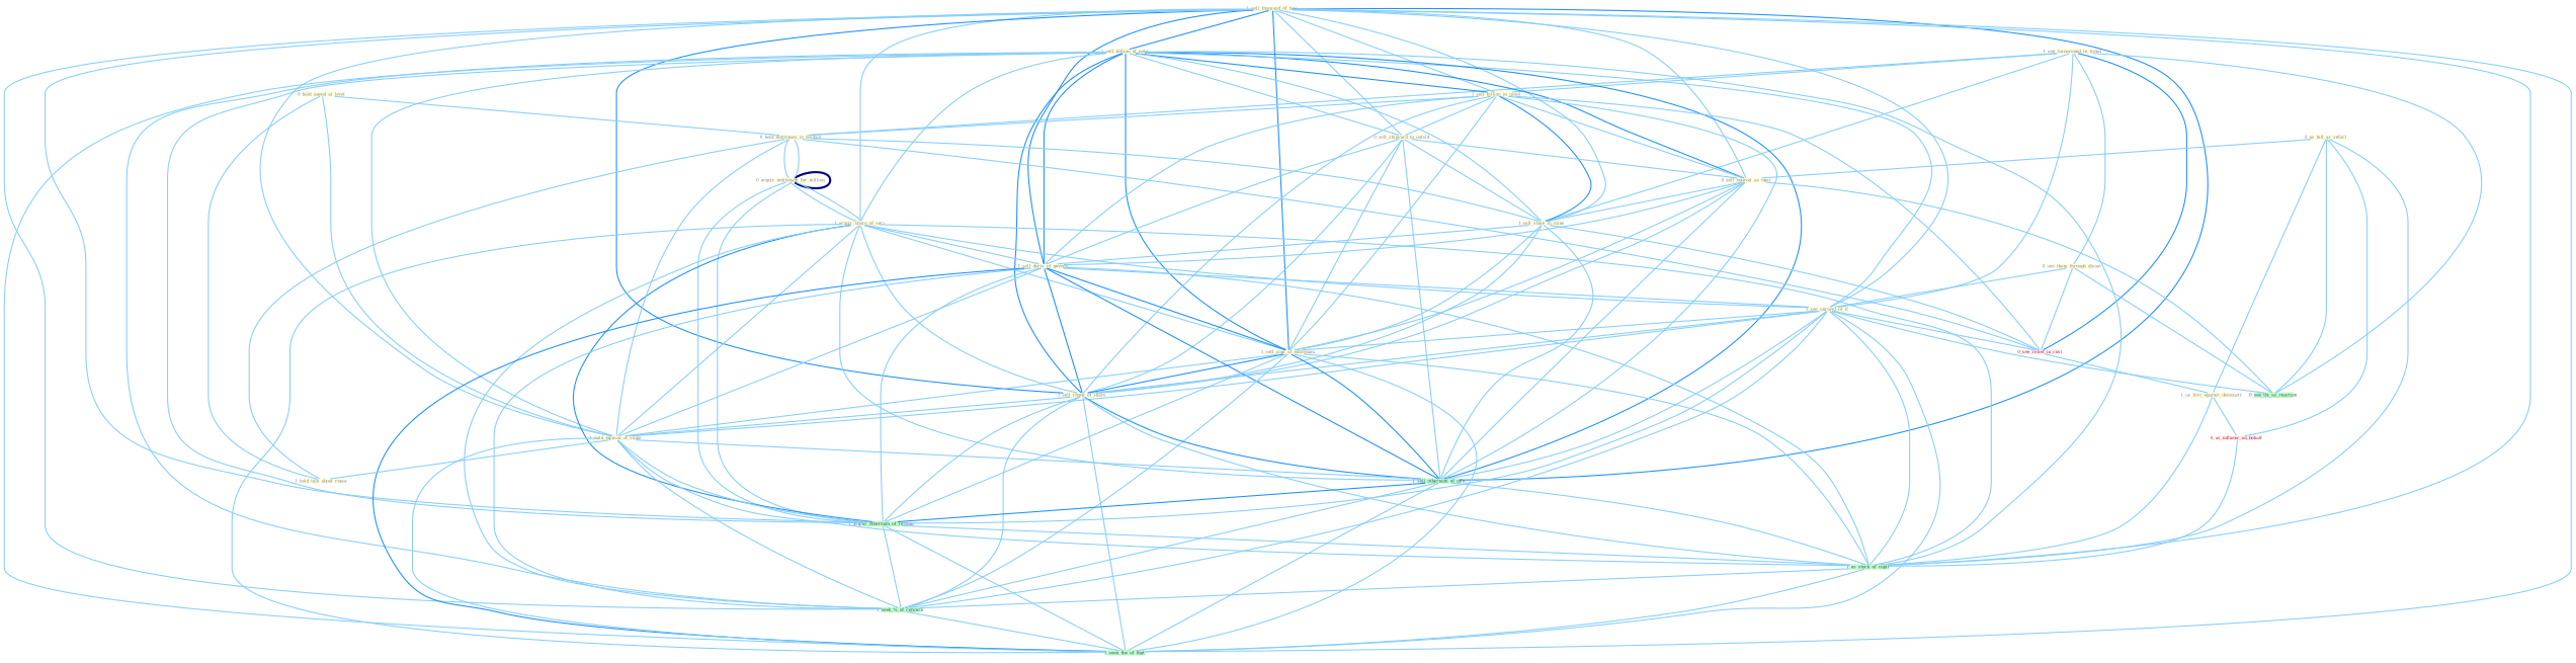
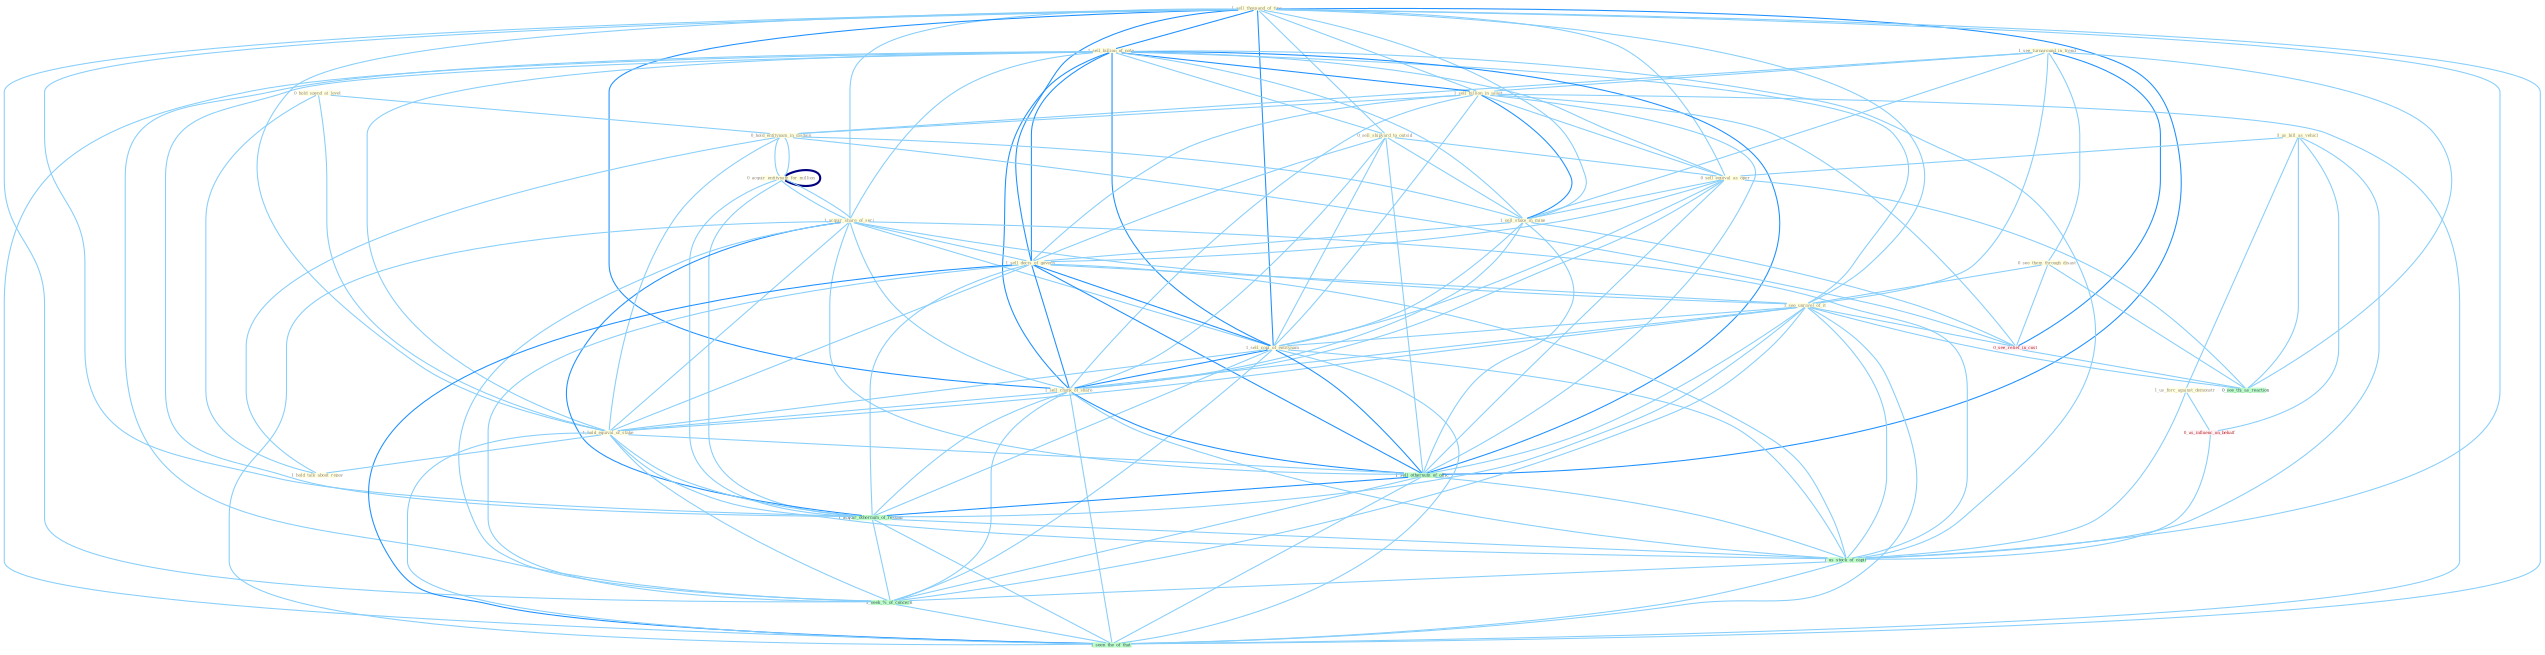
  graph {
    node [color="#ffffe0" fixedsize=true fontcolor="#8b7d6b" fontsize=4 shape=polygon style=filled]
    edge [color="#87cefa" w=1]
    "1_sell_thousand_of_tire " [height=.06 width=.5]
    "1_see_turnaround_in_trend " [height=.06 width=.5]
    "1_sell_billion_of_note " [height=.06 width=.5]
    "0_us_bill_as_vehicl " [height=.06 width=.5]
    "1_us_forc_against_demonstr " [height=.06 width=.5]
    "1_sell_billion_in_asset " [height=.06 width=.5]
    "0_acquir_entitynam_for_million " [height=.06 width=.5]
    "0_sell_shipyard_to_outsid " [height=.06 width=.5]
    "0_hold_spend_at_level " [height=.06 width=.5]
    "1_acquir_share_of_seri " [height=.06 width=.5]
    "0_hold_entitynam_in_disdain " [height=.06 width=.5]
    n12 [height=.06 label="0_sell_equival_as_oper" width=.5]
    "1_sell_stake_in_mine " [height=.06 width=.5]
    "1_sell_decis_of_govern " [height=.06 width=.5]
    "0_see_them_through_disast " [height=.06 width=.5]
    "1_see_unravel_of_it " [height=.06 width=.5]
    "1_sell_copi_of_entitynam " [height=.06 width=.5]
    "1_sell_chunk_of_share " [height=.06 width=.5]
    "1_hold_equival_of_stake " [height=.06 width=.5]
    "1_hold_talk_about_repay " [height=.06 width=.5]
    "0_us_influenc_on_behalf " [color="#fff0f5" fontcolor="#b22222" height=.06 width=.5]
    "0_see_relief_in_cost " [color="#fff0f5" fontcolor="#b22222" height=.06 width=.5]
    "1_sell_othernum_of_offic " [color="#BDFCC9" fontcolor="#2f4f4f" height=.06 width=.5]
    "1_acquir_othernum_of_restaur " [color="#BDFCC9" fontcolor="#2f4f4f" height=.06 width=.5]
    "1_us_stock_of_capit " [color="#BDFCC9" fontcolor="#2f4f4f" height=.06 width=.5]
    "1_seek_%_of_concern " [color="#BDFCC9" fontcolor="#2f4f4f" height=.06 width=.5]
    "1_seen_the_of_that " [color="#BDFCC9" fontcolor="#2f4f4f" height=.06 width=.5]
    "0_see_thi_as_reaction " [color="#BDFCC9" fontcolor="#2f4f4f" height=.06 width=.5]
    subgraph sub_1 {
      "1_sell_thousand_of_tire "
      "1_see_turnaround_in_trend "
      "1_sell_billion_of_note "
      "0_us_bill_as_vehicl "
      "1_us_forc_against_demonstr "
      "1_sell_billion_in_asset "
      "0_acquir_entitynam_for_million "
      "0_sell_shipyard_to_outsid "
      "0_hold_spend_at_level "
      "1_acquir_share_of_seri "
      "0_hold_entitynam_in_disdain "
      n12
      "1_sell_stake_in_mine "
      "1_sell_decis_of_govern "
      "0_see_them_through_disast "
      "1_see_unravel_of_it "
      "1_sell_copi_of_entitynam "
      "1_sell_chunk_of_share "
      "1_hold_equival_of_stake "
      "1_hold_talk_about_repay "
    }
    subgraph sub_2 {
      "0_us_influenc_on_behalf "
      "0_see_relief_in_cost "
    }
    "1_sell_thousand_of_tire " -- "1_sell_billion_of_note " [color="#1e90ff" w=2]
    "1_sell_thousand_of_tire " -- "1_sell_billion_in_asset "
    "1_sell_thousand_of_tire " -- "0_sell_shipyard_to_outsid "
    "1_sell_thousand_of_tire " -- "1_acquir_share_of_seri "
    "1_sell_thousand_of_tire " -- n12
    "1_sell_thousand_of_tire " -- "1_sell_stake_in_mine "
    "1_sell_thousand_of_tire " -- "1_sell_decis_of_govern " [color="#1e90ff" w=2]
    "1_sell_thousand_of_tire " -- "1_see_unravel_of_it "
    "1_sell_thousand_of_tire " -- "1_sell_copi_of_entitynam " [color="#1e90ff" w=2]
    "1_sell_thousand_of_tire " -- "1_sell_chunk_of_share " [color="#1e90ff" w=2]
    "1_sell_thousand_of_tire " -- "1_hold_equival_of_stake "
    "1_sell_thousand_of_tire " -- "1_sell_othernum_of_offic " [color="#1e90ff" w=2]
    "1_sell_thousand_of_tire " -- "1_acquir_othernum_of_restaur "
    "1_sell_thousand_of_tire " -- "1_us_stock_of_capit "
    "1_sell_thousand_of_tire " -- "1_seek_%_of_concern "
    "1_sell_thousand_of_tire " -- "1_seen_the_of_that "
    "1_see_turnaround_in_trend " -- "1_sell_billion_in_asset "
    "1_see_turnaround_in_trend " -- "0_hold_entitynam_in_disdain "
    "1_see_turnaround_in_trend " -- "1_sell_stake_in_mine "
    "1_see_turnaround_in_trend " -- "0_see_them_through_disast "
    "1_see_turnaround_in_trend " -- "1_see_unravel_of_it "
    "1_see_turnaround_in_trend " -- "0_see_relief_in_cost " [color="#1e90ff" w=2]
    "1_see_turnaround_in_trend " -- "0_see_thi_as_reaction "
    "1_sell_billion_of_note " -- "1_sell_billion_in_asset " [color="#1e90ff" w=2]
    "1_sell_billion_of_note " -- "0_sell_shipyard_to_outsid "
    "1_sell_billion_of_note " -- "1_acquir_share_of_seri "
-   "1_sell_billion_of_note " -- n12 [color="#1e90ff"]
+   "1_sell_billion_of_note " -- n12
    "1_sell_billion_of_note " -- "1_sell_stake_in_mine "
    "1_sell_billion_of_note " -- "1_sell_decis_of_govern " [color="#1e90ff" w=2]
    "1_sell_billion_of_note " -- "1_see_unravel_of_it "
    "1_sell_billion_of_note " -- "1_sell_copi_of_entitynam " [color="#1e90ff" w=2]
    "1_sell_billion_of_note " -- "1_sell_chunk_of_share " [color="#1e90ff" w=2]
    "1_sell_billion_of_note " -- "1_hold_equival_of_stake "
    "1_sell_billion_of_note " -- "1_sell_othernum_of_offic " [color="#1e90ff" w=2]
    "1_sell_billion_of_note " -- "1_acquir_othernum_of_restaur "
    "1_sell_billion_of_note " -- "1_us_stock_of_capit "
    "1_sell_billion_of_note " -- "1_seek_%_of_concern "
    "1_sell_billion_of_note " -- "1_seen_the_of_that "
    "0_us_bill_as_vehicl " -- "1_us_forc_against_demonstr "
    "0_us_bill_as_vehicl " -- n12
    "0_us_bill_as_vehicl " -- "0_us_influenc_on_behalf "
    "0_us_bill_as_vehicl " -- "1_us_stock_of_capit "
    "0_us_bill_as_vehicl " -- "0_see_thi_as_reaction "
    "1_us_forc_against_demonstr " -- "0_us_influenc_on_behalf "
    "1_us_forc_against_demonstr " -- "1_us_stock_of_capit "
-   "1_sell_billion_in_asset " -- "0_sell_shipyard_to_outsid "
+   "1_sell_billion_in_asset " -- "1_seen_the_of_that "
    "1_sell_billion_in_asset " -- "0_hold_entitynam_in_disdain "
    "1_sell_billion_in_asset " -- n12
    "1_sell_billion_in_asset " -- "1_sell_stake_in_mine " [color="#1e90ff" w=2]
    "1_sell_billion_in_asset " -- "1_sell_decis_of_govern "
    "1_sell_billion_in_asset " -- "1_sell_copi_of_entitynam "
    "1_sell_billion_in_asset " -- "1_sell_chunk_of_share "
    "1_sell_billion_in_asset " -- "0_see_relief_in_cost "
    "1_sell_billion_in_asset " -- "1_sell_othernum_of_offic "
    "0_acquir_entitynam_for_million " -- "0_acquir_entitynam_for_million " [color="#000080" style=bold w=4]
    "0_acquir_entitynam_for_million " -- "1_acquir_share_of_seri "
    "0_acquir_entitynam_for_million " -- "0_hold_entitynam_in_disdain "
    "0_acquir_entitynam_for_million " -- "1_acquir_othernum_of_restaur "
    "0_acquir_entitynam_for_million " -- "1_acquir_othernum_of_restaur "
    "0_sell_shipyard_to_outsid " -- n12
    "0_sell_shipyard_to_outsid " -- "1_sell_stake_in_mine "
    "0_sell_shipyard_to_outsid " -- "1_sell_decis_of_govern "
    "0_sell_shipyard_to_outsid " -- "1_sell_copi_of_entitynam "
    "0_sell_shipyard_to_outsid " -- "1_sell_chunk_of_share "
    "0_sell_shipyard_to_outsid " -- "1_sell_othernum_of_offic "
    "0_hold_spend_at_level " -- "0_hold_entitynam_in_disdain "
    "0_hold_spend_at_level " -- "1_hold_equival_of_stake "
    "0_hold_spend_at_level " -- "1_hold_talk_about_repay "
    "1_acquir_share_of_seri " -- "0_acquir_entitynam_for_million "
    "1_acquir_share_of_seri " -- "1_sell_decis_of_govern "
    "1_acquir_share_of_seri " -- "1_see_unravel_of_it "
    "1_acquir_share_of_seri " -- "1_sell_copi_of_entitynam "
    "1_acquir_share_of_seri " -- "1_sell_chunk_of_share "
    "1_acquir_share_of_seri " -- "1_hold_equival_of_stake "
    "1_acquir_share_of_seri " -- "1_sell_othernum_of_offic "
    "1_acquir_share_of_seri " -- "1_acquir_othernum_of_restaur " [color="#1e90ff" w=2]
    "1_acquir_share_of_seri " -- "1_us_stock_of_capit "
    "1_acquir_share_of_seri " -- "1_seek_%_of_concern "
    "1_acquir_share_of_seri " -- "1_seen_the_of_that "
    "0_hold_entitynam_in_disdain " -- "0_acquir_entitynam_for_million "
    "0_hold_entitynam_in_disdain " -- "1_sell_stake_in_mine "
    "0_hold_entitynam_in_disdain " -- "1_hold_equival_of_stake "
    "0_hold_entitynam_in_disdain " -- "1_hold_talk_about_repay "
    "0_hold_entitynam_in_disdain " -- "0_see_relief_in_cost "
    n12 -- "1_sell_stake_in_mine "
    n12 -- "1_sell_decis_of_govern "
    n12 -- "1_sell_copi_of_entitynam "
    n12 -- "1_sell_chunk_of_share "
    n12 -- "1_sell_othernum_of_offic "
    n12 -- "0_see_thi_as_reaction "
    "1_sell_stake_in_mine " -- "1_sell_decis_of_govern "
    "1_sell_stake_in_mine " -- "1_sell_copi_of_entitynam "
    "1_sell_stake_in_mine " -- "1_sell_chunk_of_share "
    "1_sell_stake_in_mine " -- "0_see_relief_in_cost "
    "1_sell_stake_in_mine " -- "1_sell_othernum_of_offic "
    "1_sell_decis_of_govern " -- "1_see_unravel_of_it "
    "1_sell_decis_of_govern " -- "1_sell_copi_of_entitynam " [color="#1e90ff" w=2]
    "1_sell_decis_of_govern " -- "1_sell_chunk_of_share " [color="#1e90ff" w=2]
    "1_sell_decis_of_govern " -- "1_hold_equival_of_stake "
    "1_sell_decis_of_govern " -- "1_sell_othernum_of_offic " [color="#1e90ff" w=2]
    "1_sell_decis_of_govern " -- "1_acquir_othernum_of_restaur "
    "1_sell_decis_of_govern " -- "1_us_stock_of_capit "
    "1_sell_decis_of_govern " -- "1_seek_%_of_concern "
    "1_sell_decis_of_govern " -- "1_seen_the_of_that " [color="#1e90ff"]
    "0_see_them_through_disast " -- "1_see_unravel_of_it "
    "0_see_them_through_disast " -- "0_see_relief_in_cost "
    "0_see_them_through_disast " -- "0_see_thi_as_reaction "
    "1_see_unravel_of_it " -- "1_sell_copi_of_entitynam "
    "1_see_unravel_of_it " -- "1_sell_chunk_of_share "
    "1_see_unravel_of_it " -- "1_hold_equival_of_stake "
    "1_see_unravel_of_it " -- "0_see_relief_in_cost "
    "1_see_unravel_of_it " -- "1_sell_othernum_of_offic "
    "1_see_unravel_of_it " -- "1_acquir_othernum_of_restaur "
    "1_see_unravel_of_it " -- "1_us_stock_of_capit "
    "1_see_unravel_of_it " -- "1_seek_%_of_concern "
    "1_see_unravel_of_it " -- "1_seen_the_of_that "
    "1_see_unravel_of_it " -- "0_see_thi_as_reaction "
    "1_sell_copi_of_entitynam " -- "1_sell_chunk_of_share " [color="#1e90ff" w=2]
    "1_sell_copi_of_entitynam " -- "1_hold_equival_of_stake "
    "1_sell_copi_of_entitynam " -- "1_sell_othernum_of_offic " [color="#1e90ff" w=2]
    "1_sell_copi_of_entitynam " -- "1_acquir_othernum_of_restaur "
    "1_sell_copi_of_entitynam " -- "1_us_stock_of_capit "
    "1_sell_copi_of_entitynam " -- "1_seek_%_of_concern "
    "1_sell_copi_of_entitynam " -- "1_seen_the_of_that "
    "1_sell_chunk_of_share " -- "1_hold_equival_of_stake "
    "1_sell_chunk_of_share " -- "1_sell_othernum_of_offic " [color="#1e90ff" w=2]
    "1_sell_chunk_of_share " -- "1_acquir_othernum_of_restaur "
    "1_sell_chunk_of_share " -- "1_us_stock_of_capit "
    "1_sell_chunk_of_share " -- "1_seek_%_of_concern "
    "1_sell_chunk_of_share " -- "1_seen_the_of_that "
    "1_hold_equival_of_stake " -- "1_hold_talk_about_repay "
    "1_hold_equival_of_stake " -- "1_sell_othernum_of_offic "
    "1_hold_equival_of_stake " -- "1_acquir_othernum_of_restaur "
    "1_hold_equival_of_stake " -- "1_us_stock_of_capit "
    "1_hold_equival_of_stake " -- "1_seek_%_of_concern "
    "1_hold_equival_of_stake " -- "1_seen_the_of_that "
    "0_us_influenc_on_behalf " -- "1_us_stock_of_capit "
-   "0_see_relief_in_cost " -- "1_us_forc_against_demonstr "
+   "0_see_relief_in_cost " -- "0_see_thi_as_reaction "
    "1_sell_othernum_of_offic " -- "1_acquir_othernum_of_restaur " [color="#1e90ff" w=2]
    "1_sell_othernum_of_offic " -- "1_us_stock_of_capit "
    "1_sell_othernum_of_offic " -- "1_seek_%_of_concern "
    "1_sell_othernum_of_offic " -- "1_seen_the_of_that "
    "1_acquir_othernum_of_restaur " -- "1_us_stock_of_capit "
    "1_acquir_othernum_of_restaur " -- "1_seek_%_of_concern "
    "1_acquir_othernum_of_restaur " -- "1_seen_the_of_that "
    "1_us_stock_of_capit " -- "1_seek_%_of_concern "
    "1_us_stock_of_capit " -- "1_seen_the_of_that "
    "1_seek_%_of_concern " -- "1_seen_the_of_that "
  }
